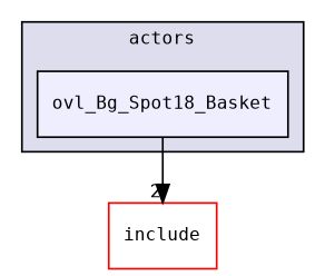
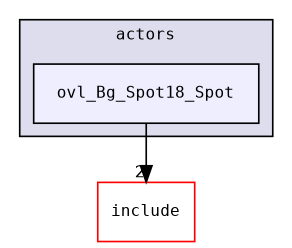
  digraph {
    compound=true
    fontname="DejaVu Sans Mono"
    node [fontname="DejaVu Sans Mono" fontsize=10 shape=box style=filled]
-   n1 [fillcolor="#eeeeff" label=ovl_Bg_Spot18_Basket pencolor=black]
+   n1 [fillcolor="#eeeeff" label=ovl_Bg_Spot18_Spot pencolor=black]
    n2 [color=red fillcolor=white label=include]
    subgraph cluster_1 {
      bgcolor="#ddddee"
      fontsize=10
      label=actors
      pencolor=black
      n1
    }
    n1 -> n2 [headlabel=2 labeldistance=1.5 labelfontname=Helvetica labelfontsize=10 fontname="DejaVu Sans Mono"]
  }
